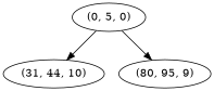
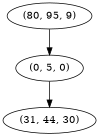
  digraph {
    n1 [label="(0, 5, 0)"]
-   "(31, 44, 10)"
+   "(31, 44, 10)" [label="(31, 44, 30)"]
    "(80, 95, 9)"
    n1 -> "(31, 44, 10)"
-   n1 -> "(80, 95, 9)"
+   "(80, 95, 9)" -> n1
  }
